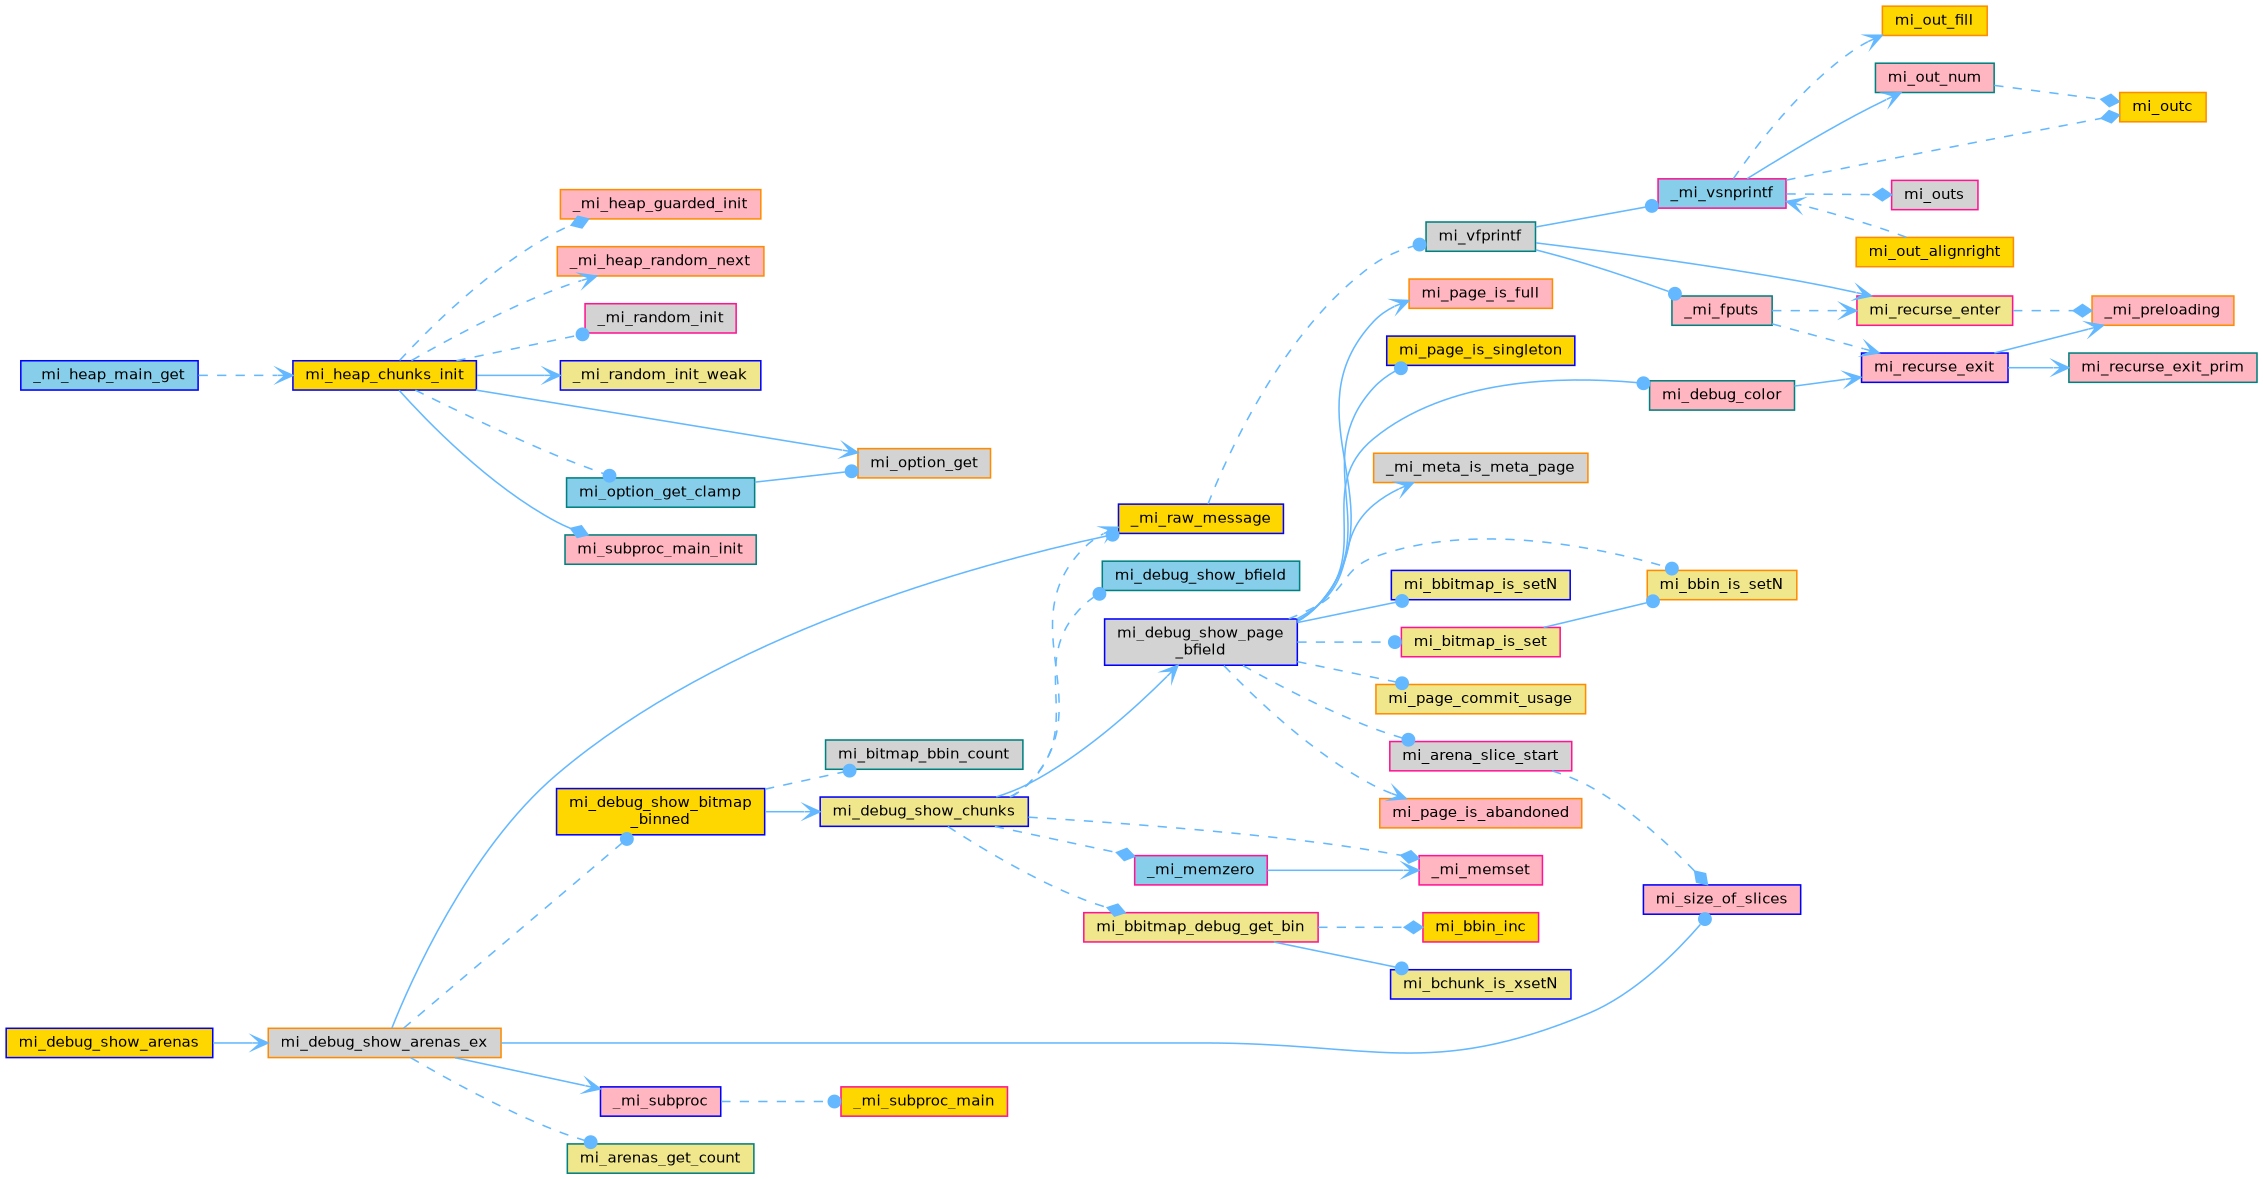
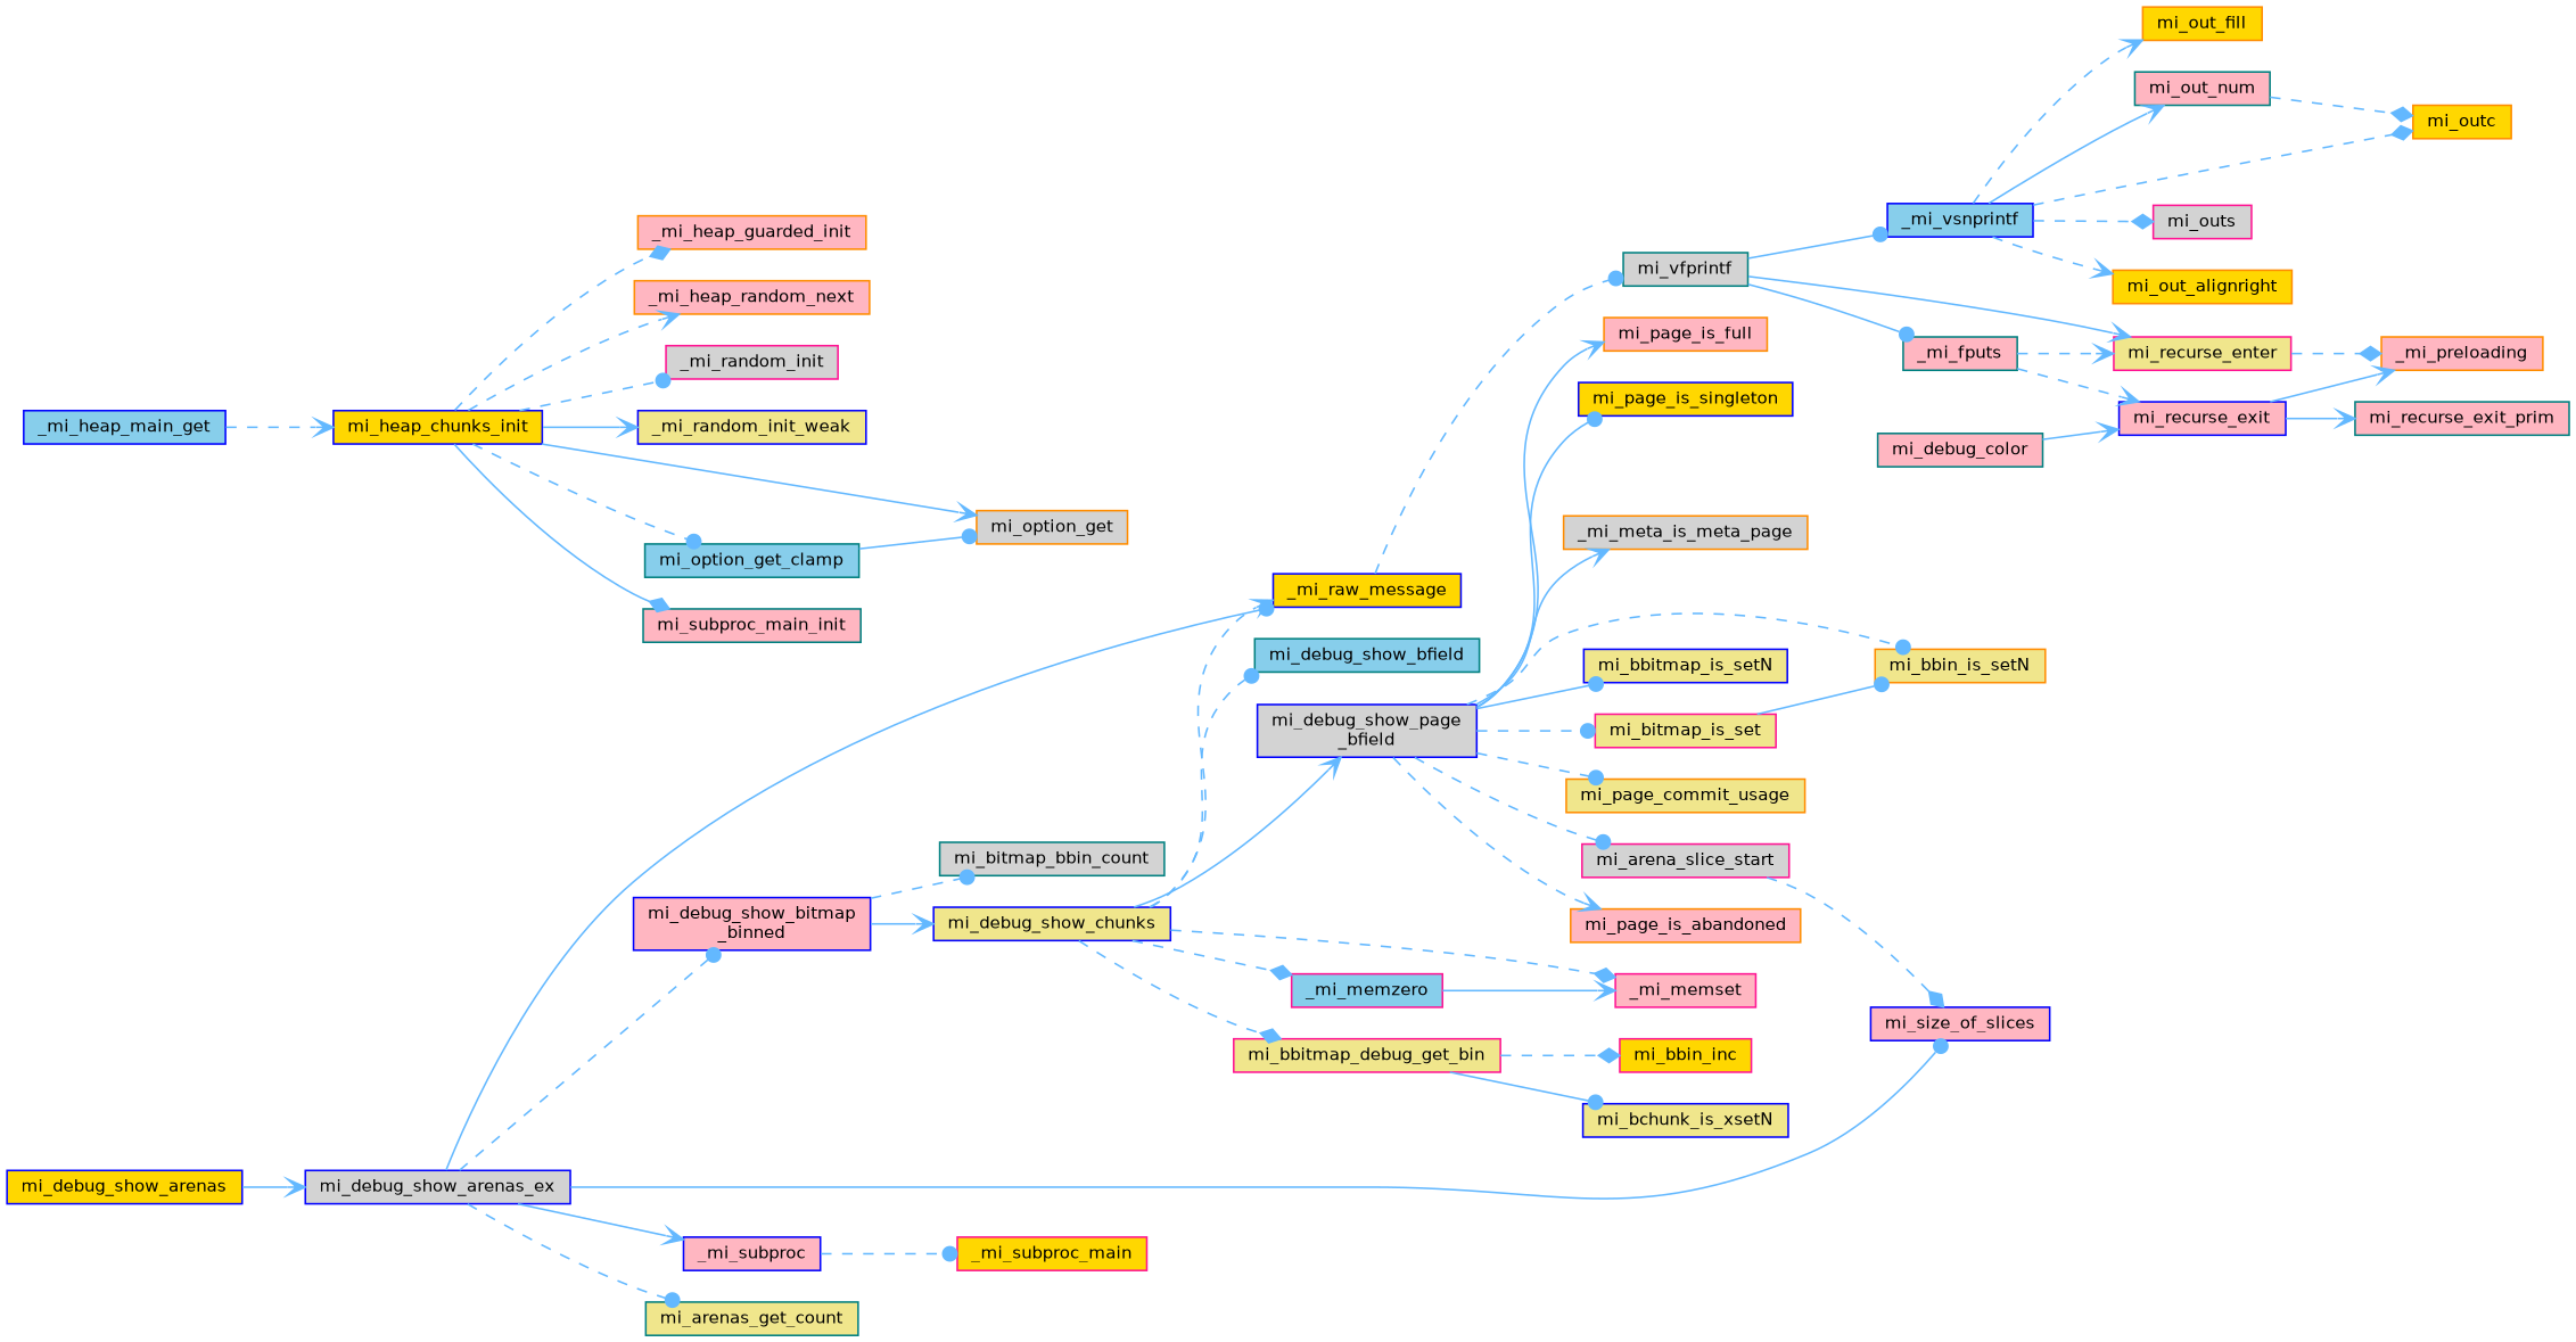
  digraph {
    rankdir=LR
    node [color=blue fillcolor=lightpink fontname=Helvetica fontsize=10 shape=box style=filled]
    edge [arrowhead=vee color=steelblue1 fontname=Helvetica fontsize=10 labelfontname=Helvetica labelfontsize=10 style=dashed]
    n1 [fillcolor=gold fontcolor=black height=0.2 label=mi_debug_show_arenas width=0.4]
-   n2 [color=darkorange fillcolor=lightgrey height=0.2 label=mi_debug_show_arenas_ex width=0.4]
+   n2 [fillcolor=lightgrey height=0.2 label=mi_debug_show_arenas_ex width=0.4]
    n3 [fillcolor=gold height=0.2 label=_mi_raw_message width=0.4]
    n4 [height=0.2 label=_mi_subproc width=0.4]
    n5 [color=teal fillcolor=khaki height=0.2 label=mi_arenas_get_count width=0.4]
-   n6 [fillcolor=gold height=0.2 label="mi_debug_show_bitmap\l_binned" width=0.4]
+   n6 [height=0.2 label="mi_debug_show_bitmap\l_binned" width=0.4]
    n7 [height=0.2 label=mi_size_of_slices width=0.4]
    n8 [color=teal fillcolor=lightgrey height=0.2 label=mi_vfprintf width=0.4]
    n9 [color=deeppink fillcolor=gold height=0.2 label=_mi_subproc_main width=0.4]
    n10 [color=teal fillcolor=lightgrey height=0.2 label=mi_bitmap_bbin_count width=0.4]
    n11 [fillcolor=khaki height=0.2 label=mi_debug_show_chunks width=0.4]
    n12 [color=teal height=0.2 label=_mi_fputs width=0.4]
    n13 [color=deeppink fillcolor=khaki height=0.2 label=mi_recurse_enter width=0.4]
-   n14 [color=deeppink fillcolor=skyblue height=0.2 label=_mi_vsnprintf width=0.4]
+   n14 [fillcolor=skyblue height=0.2 label=_mi_vsnprintf width=0.4]
    n15 [height=0.2 label=mi_recurse_exit width=0.4]
    n16 [color=darkorange height=0.2 label=_mi_preloading width=0.4]
    n17 [color=teal height=0.2 label=mi_recurse_exit_prim width=0.4]
    n18 [color=darkorange fillcolor=gold height=0.2 label=mi_out_alignright width=0.4]
    n19 [color=darkorange fillcolor=gold height=0.2 label=mi_out_fill width=0.4]
    n20 [color=teal height=0.2 label=mi_out_num width=0.4]
    n21 [color=darkorange fillcolor=gold height=0.2 label=mi_outc width=0.4]
    n22 [color=deeppink fillcolor=lightgrey height=0.2 label=mi_outs width=0.4]
    n23 [fillcolor=skyblue height=0.2 label=_mi_heap_main_get width=0.4]
    n24 [fillcolor=gold height=0.2 label=mi_heap_chunks_init width=0.4]
    n25 [color=darkorange height=0.2 label=_mi_heap_guarded_init width=0.4]
    n26 [color=darkorange height=0.2 label=_mi_heap_random_next width=0.4]
    n27 [color=deeppink fillcolor=lightgrey height=0.2 label=_mi_random_init width=0.4]
    n28 [fillcolor=khaki height=0.2 label=_mi_random_init_weak width=0.4]
    n29 [color=darkorange fillcolor=lightgrey height=0.2 label=mi_option_get width=0.4]
    n30 [color=teal fillcolor=skyblue height=0.2 label=mi_option_get_clamp width=0.4]
    n31 [color=teal height=0.2 label=mi_subproc_main_init width=0.4]
    n32 [color=deeppink height=0.2 label=_mi_memset width=0.4]
    n33 [color=deeppink fillcolor=skyblue height=0.2 label=_mi_memzero width=0.4]
    n34 [color=deeppink fillcolor=khaki height=0.2 label=mi_bbitmap_debug_get_bin width=0.4]
    n35 [color=teal fillcolor=skyblue height=0.2 label=mi_debug_show_bfield width=0.4]
    n36 [fillcolor=lightgrey height=0.2 label="mi_debug_show_page\l_bfield" width=0.4]
    n37 [color=deeppink fillcolor=gold height=0.2 label=mi_bbin_inc width=0.4]
    n38 [fillcolor=khaki height=0.2 label=mi_bchunk_is_xsetN width=0.4]
    n39 [color=darkorange fillcolor=lightgrey height=0.2 label=_mi_meta_is_meta_page width=0.4]
    n40 [color=deeppink fillcolor=lightgrey height=0.2 label=mi_arena_slice_start width=0.4]
    n41 [fillcolor=khaki height=0.2 label=mi_bbitmap_is_setN width=0.4]
    n42 [color=deeppink fillcolor=khaki height=0.2 label=mi_bitmap_is_set width=0.4]
    n43 [color=darkorange fillcolor=khaki height=0.2 label=mi_bbin_is_setN width=0.4]
    n44 [color=teal height=0.2 label=mi_debug_color width=0.4]
    n45 [color=darkorange fillcolor=khaki height=0.2 label=mi_page_commit_usage width=0.4]
    n46 [color=darkorange height=0.2 label=mi_page_is_abandoned width=0.4]
    n47 [color=darkorange height=0.2 label=mi_page_is_full width=0.4]
    n48 [fillcolor=gold height=0.2 label=mi_page_is_singleton width=0.4]
    n1 -> n2 [style=solid]
    n2 -> n3 [arrowhead=dot style=solid]
    n2 -> n4 [style=solid]
    n2 -> n5 [arrowhead=dot]
    n2 -> n6 [arrowhead=dot]
    n2 -> n7 [arrowhead=dot style=solid]
    n3 -> n8 [arrowhead=dot]
    n4 -> n9 [arrowhead=dot]
    n6 -> n10 [arrowhead=dot]
    n6 -> n11 [style=solid]
    n8 -> n12 [arrowhead=dot style=solid]
    n8 -> n13 [style=solid]
    n8 -> n14 [arrowhead=dot style=solid]
    n11 -> n3
    n11 -> n32 [arrowhead=diamond]
    n11 -> n33 [arrowhead=diamond]
    n11 -> n34 [arrowhead=diamond]
    n11 -> n35 [arrowhead=dot]
    n11 -> n36 [style=solid]
    n12 -> n13
    n12 -> n15
    n13 -> n16 [arrowhead=diamond]
-   n18 -> n14
+   n14 -> n18
    n14 -> n19
    n14 -> n20 [style=solid]
    n14 -> n21 [arrowhead=diamond]
    n14 -> n22 [arrowhead=diamond]
    n15 -> n16 [style=solid]
    n15 -> n17 [style=solid]
    n20 -> n21 [arrowhead=diamond]
    n23 -> n24
    n24 -> n25 [arrowhead=diamond]
    n24 -> n26
    n24 -> n27 [arrowhead=dot]
    n24 -> n28 [style=solid]
    n24 -> n29 [style=solid]
    n24 -> n30 [arrowhead=dot]
    n24 -> n31 [arrowhead=diamond style=solid]
    n30 -> n29 [arrowhead=dot style=solid]
    n33 -> n32 [style=solid]
    n34 -> n37 [arrowhead=diamond]
    n34 -> n38 [arrowhead=dot style=solid]
    n36 -> n39 [style=solid]
    n36 -> n40 [arrowhead=dot]
    n36 -> n41 [arrowhead=dot style=solid]
    n36 -> n42 [arrowhead=dot]
    n36 -> n43 [arrowhead=dot]
-   n36 -> n44 [arrowhead=dot style=solid]
    n36 -> n45 [arrowhead=dot]
    n36 -> n46
    n36 -> n47 [style=solid]
    n36 -> n48 [arrowhead=dot style=solid]
    n40 -> n7 [arrowhead=diamond]
    n42 -> n43 [arrowhead=dot style=solid]
    n44 -> n15 [style=solid]
  }
